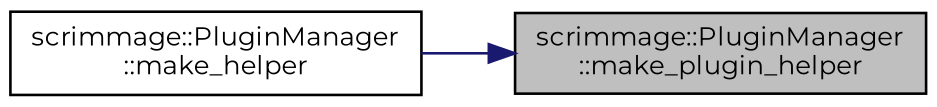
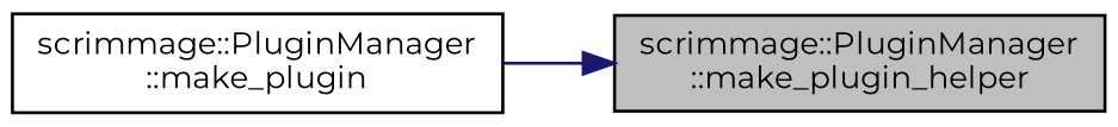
  digraph {
    rankdir=RL
    fontname=Montserrat
    node [color=black fontname=Montserrat fontsize=10 shape=record style=filled]
    n1 [fillcolor=grey75 fontcolor=black height=0.2 label="scrimmage::PluginManager\l::make_plugin_helper" width=0.4]
-   n2 [fillcolor=white height=0.2 label="scrimmage::PluginManager\l::make_helper" width=0.4]
+   n2 [fillcolor=white height=0.2 label="scrimmage::PluginManager\l::make_plugin" width=0.4]
    n1 -> n2 [color=midnightblue dir=back fontname=Montserrat fontsize=10 labelfontname=Helvetica labelfontsize=10 style=solid]
  }
